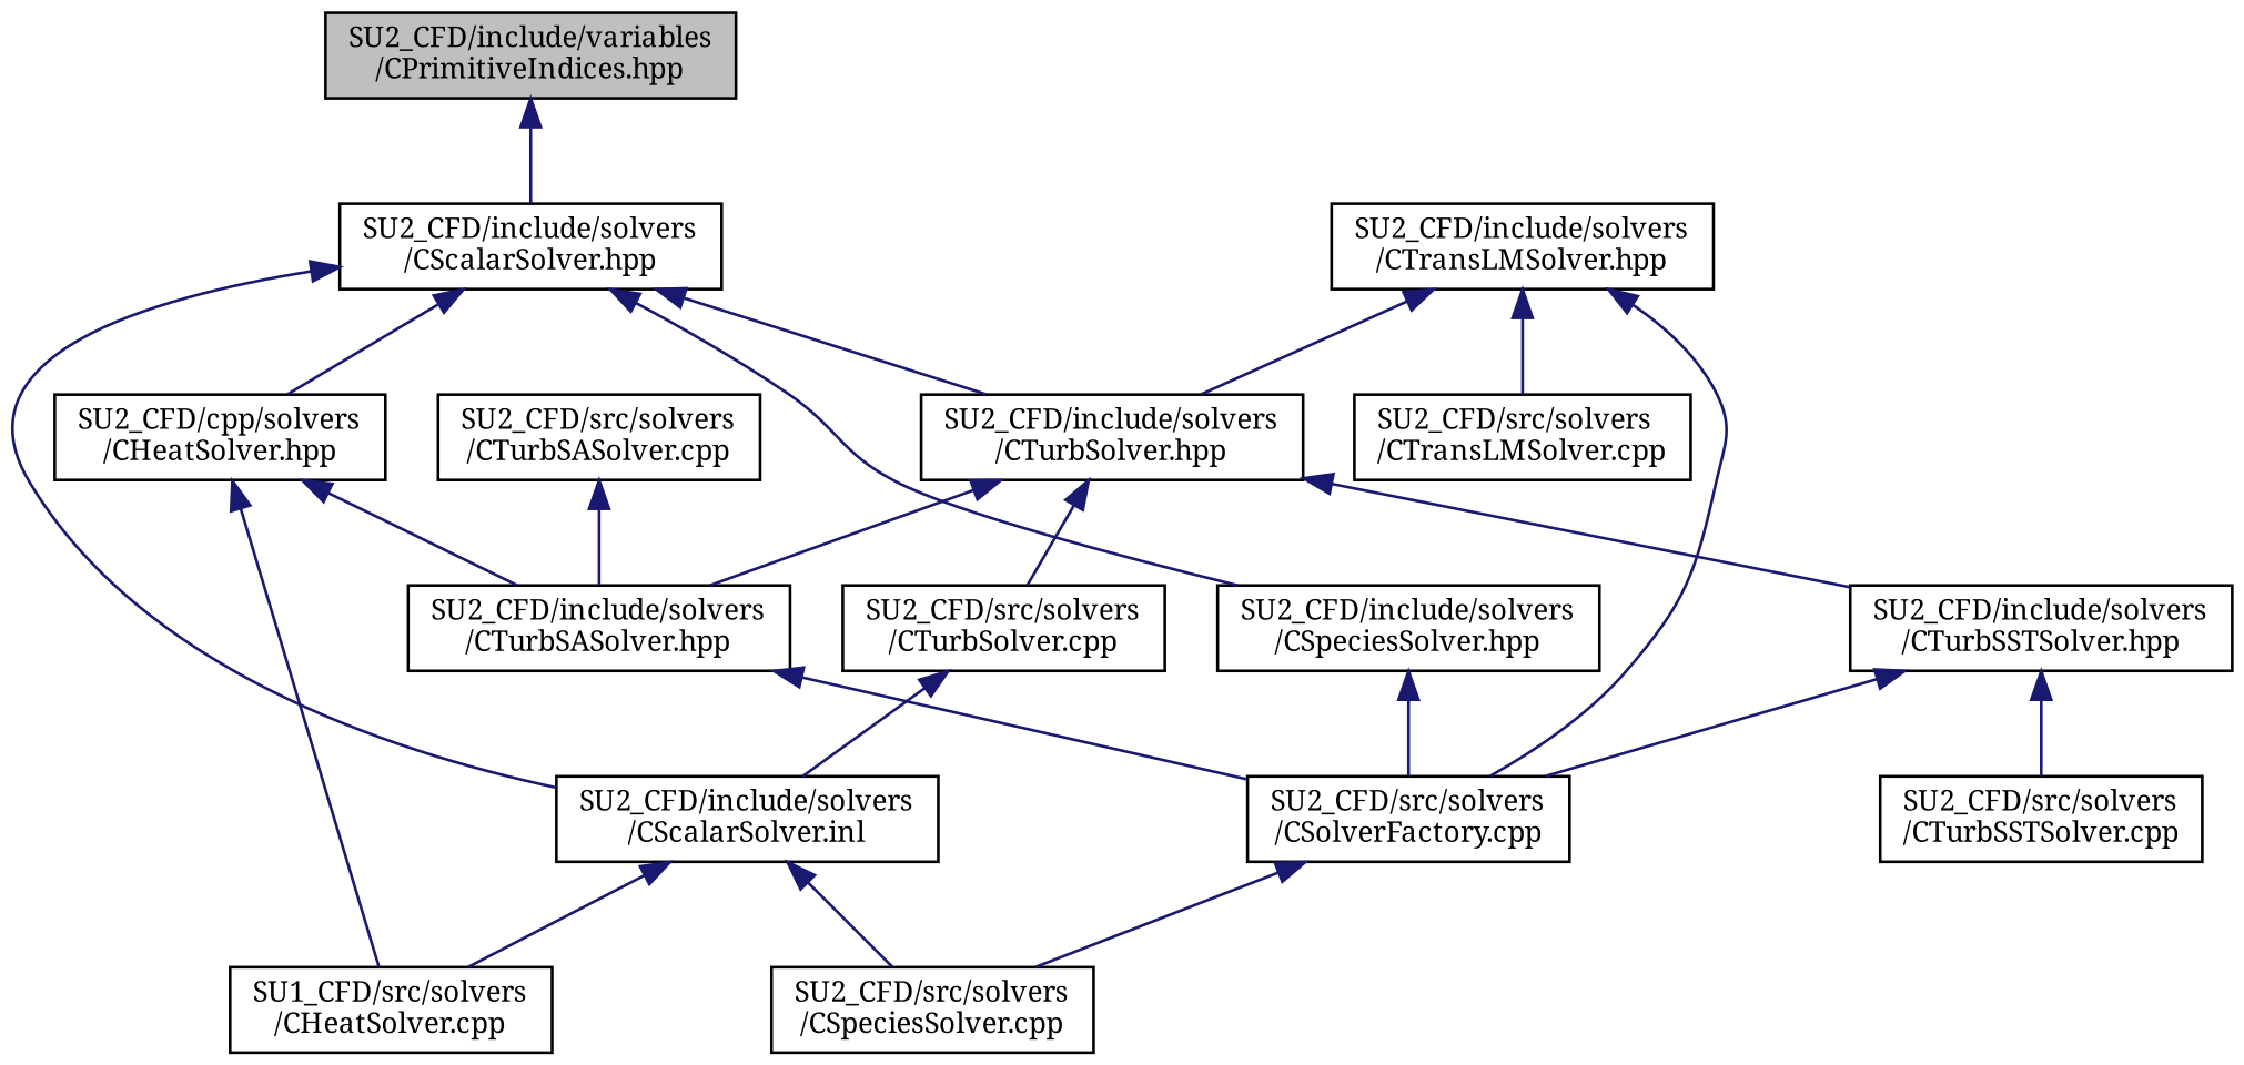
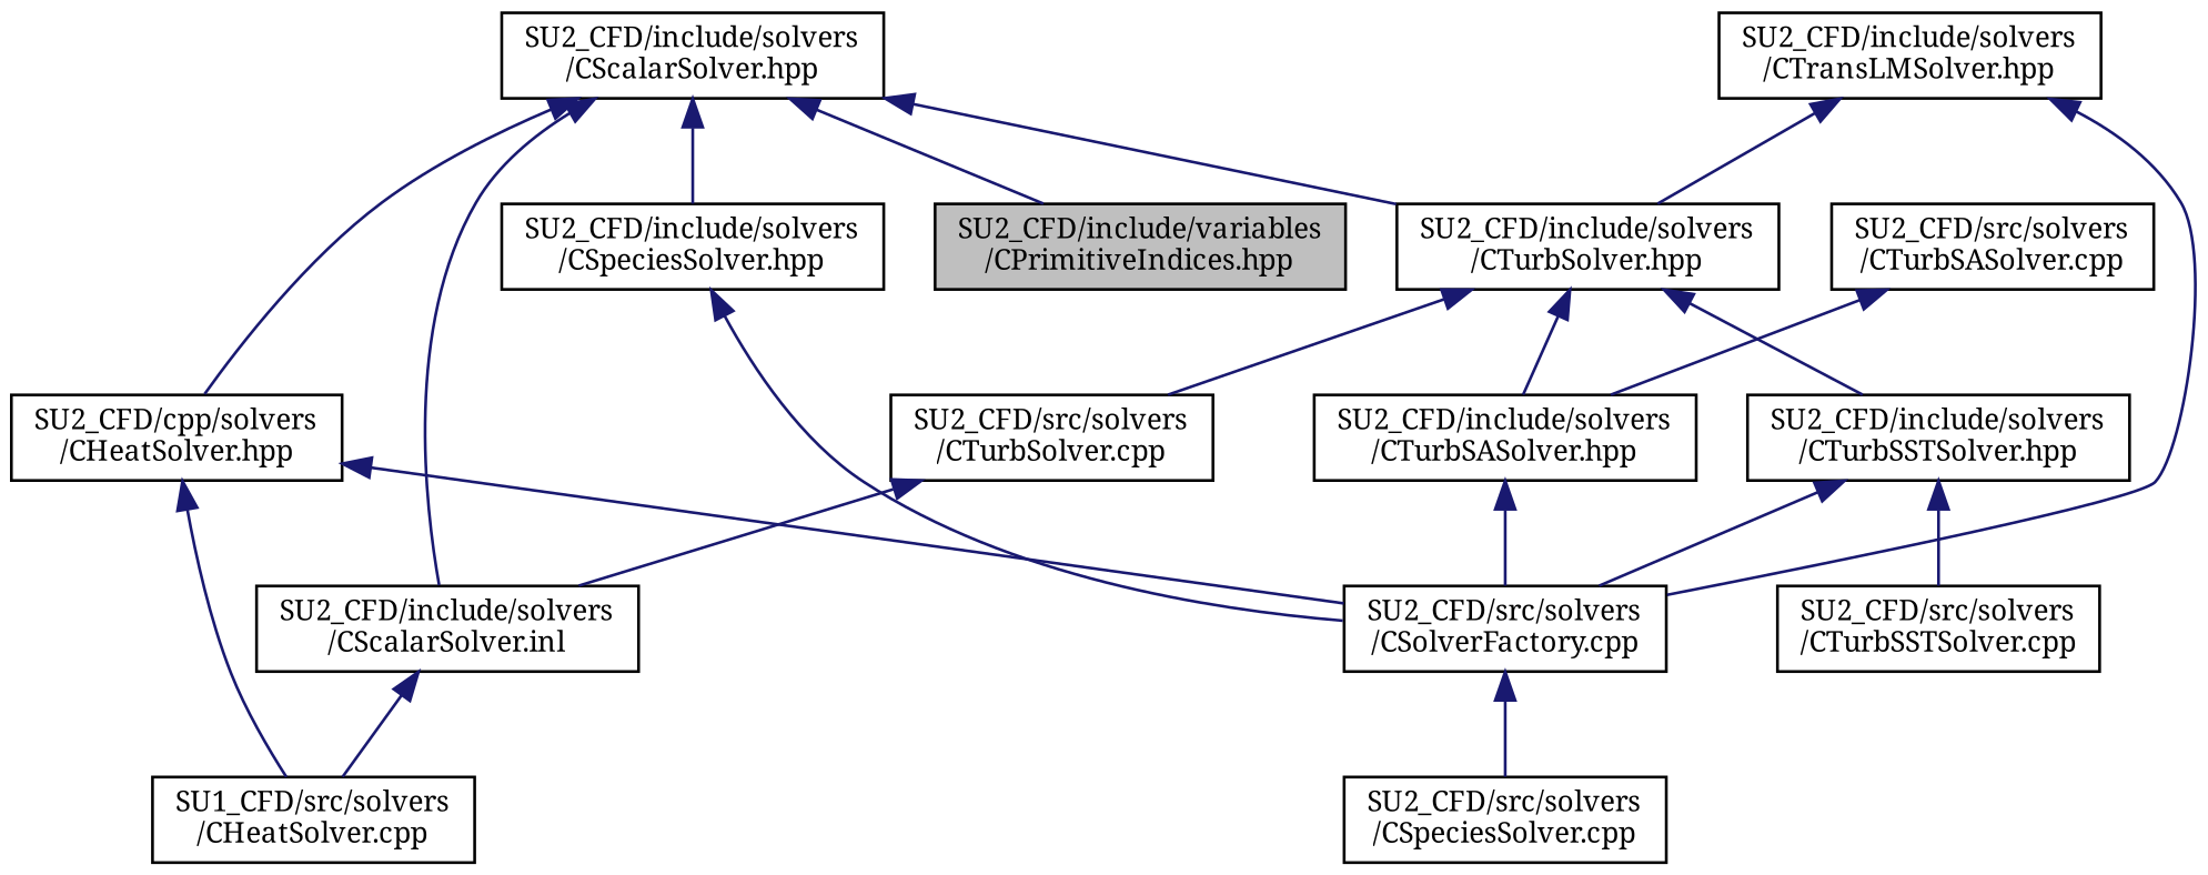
  digraph {
    fontname="Noto Serif"
    node [color=black fillcolor=white fontname="Noto Serif" fontsize=10 shape=record style=filled]
    edge [color=midnightblue dir=back fontname="Noto Serif" fontsize=10 labelfontname=Helvetica labelfontsize=10 style=solid]
    n1 [fillcolor=grey75 fontcolor=black height=0.2 label="SU2_CFD/include/variables\l/CPrimitiveIndices.hpp" width=0.4]
    n2 [height=0.2 label="SU2_CFD/include/solvers\l/CScalarSolver.hpp" width=0.4]
    n3 [height=0.2 label="SU2_CFD/cpp/solvers\l/CHeatSolver.hpp" width=0.4]
    n4 [height=0.2 label="SU2_CFD/include/solvers\l/CScalarSolver.inl" width=0.4]
    n5 [height=0.2 label="SU2_CFD/include/solvers\l/CSpeciesSolver.hpp" width=0.4]
    n6 [height=0.2 label="SU2_CFD/include/solvers\l/CTurbSolver.hpp" width=0.4]
    n7 [height=0.2 label="SU1_CFD/src/solvers\l/CHeatSolver.cpp" width=0.4]
    n8 [height=0.2 label="SU2_CFD/src/solvers\l/CSolverFactory.cpp" width=0.4]
    n9 [height=0.2 label="SU2_CFD/src/solvers\l/CSpeciesSolver.cpp" width=0.4]
    n10 [height=0.2 label="SU2_CFD/src/solvers\l/CTurbSolver.cpp" width=0.4]
    n11 [height=0.2 label="SU2_CFD/include/solvers\l/CTurbSASolver.hpp" width=0.4]
    n12 [height=0.2 label="SU2_CFD/include/solvers\l/CTurbSSTSolver.hpp" width=0.4]
    n13 [height=0.2 label="SU2_CFD/include/solvers\l/CTransLMSolver.hpp" width=0.4]
-   n14 [height=0.2 label="SU2_CFD/src/solvers\l/CTransLMSolver.cpp" width=0.4]
    n15 [height=0.2 label="SU2_CFD/src/solvers\l/CTurbSSTSolver.cpp" width=0.4]
    n16 [height=0.2 label="SU2_CFD/src/solvers\l/CTurbSASolver.cpp" width=0.4]
-   n1 -> n2
+   n2 -> n1
    n2 -> n3
    n2 -> n4
    n2 -> n5
    n2 -> n6
    n3 -> n7
-   n3 -> n11
+   n3 -> n8
    n4 -> n7
-   n4 -> n9
    n5 -> n8
    n6 -> n10
    n6 -> n11
    n6 -> n12
    n8 -> n9
    n10 -> n4
    n11 -> n8
    n12 -> n8
    n12 -> n15
    n13 -> n6
    n13 -> n8
-   n13 -> n14
    n16 -> n11
  }
